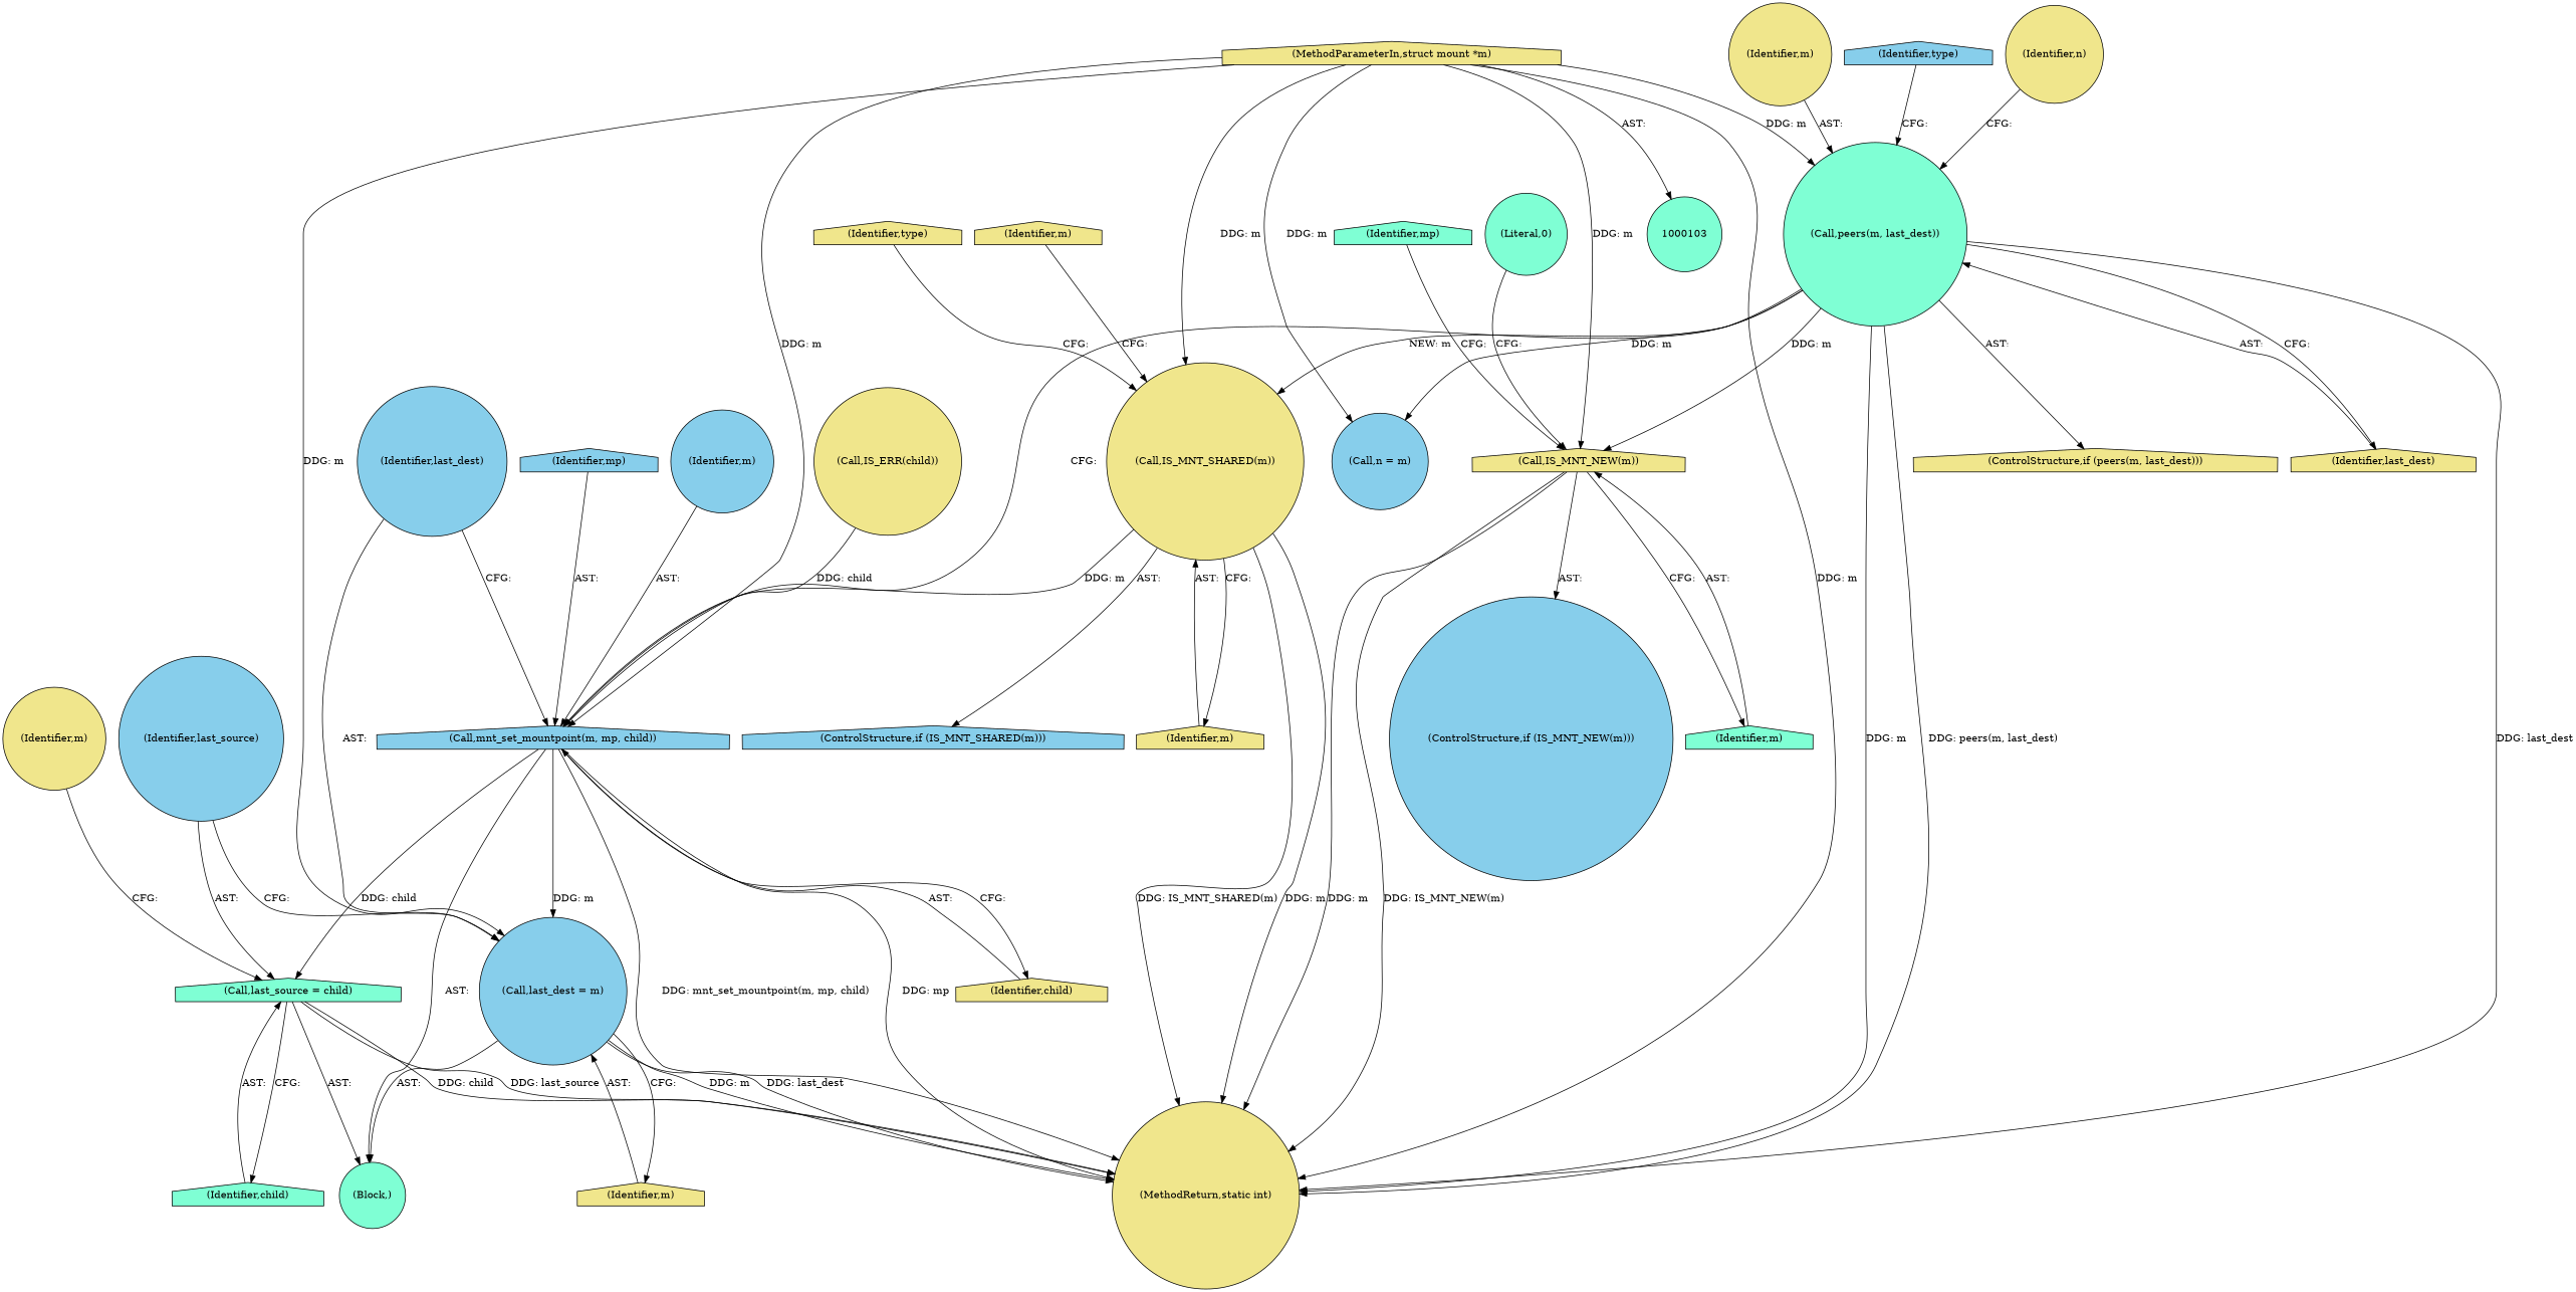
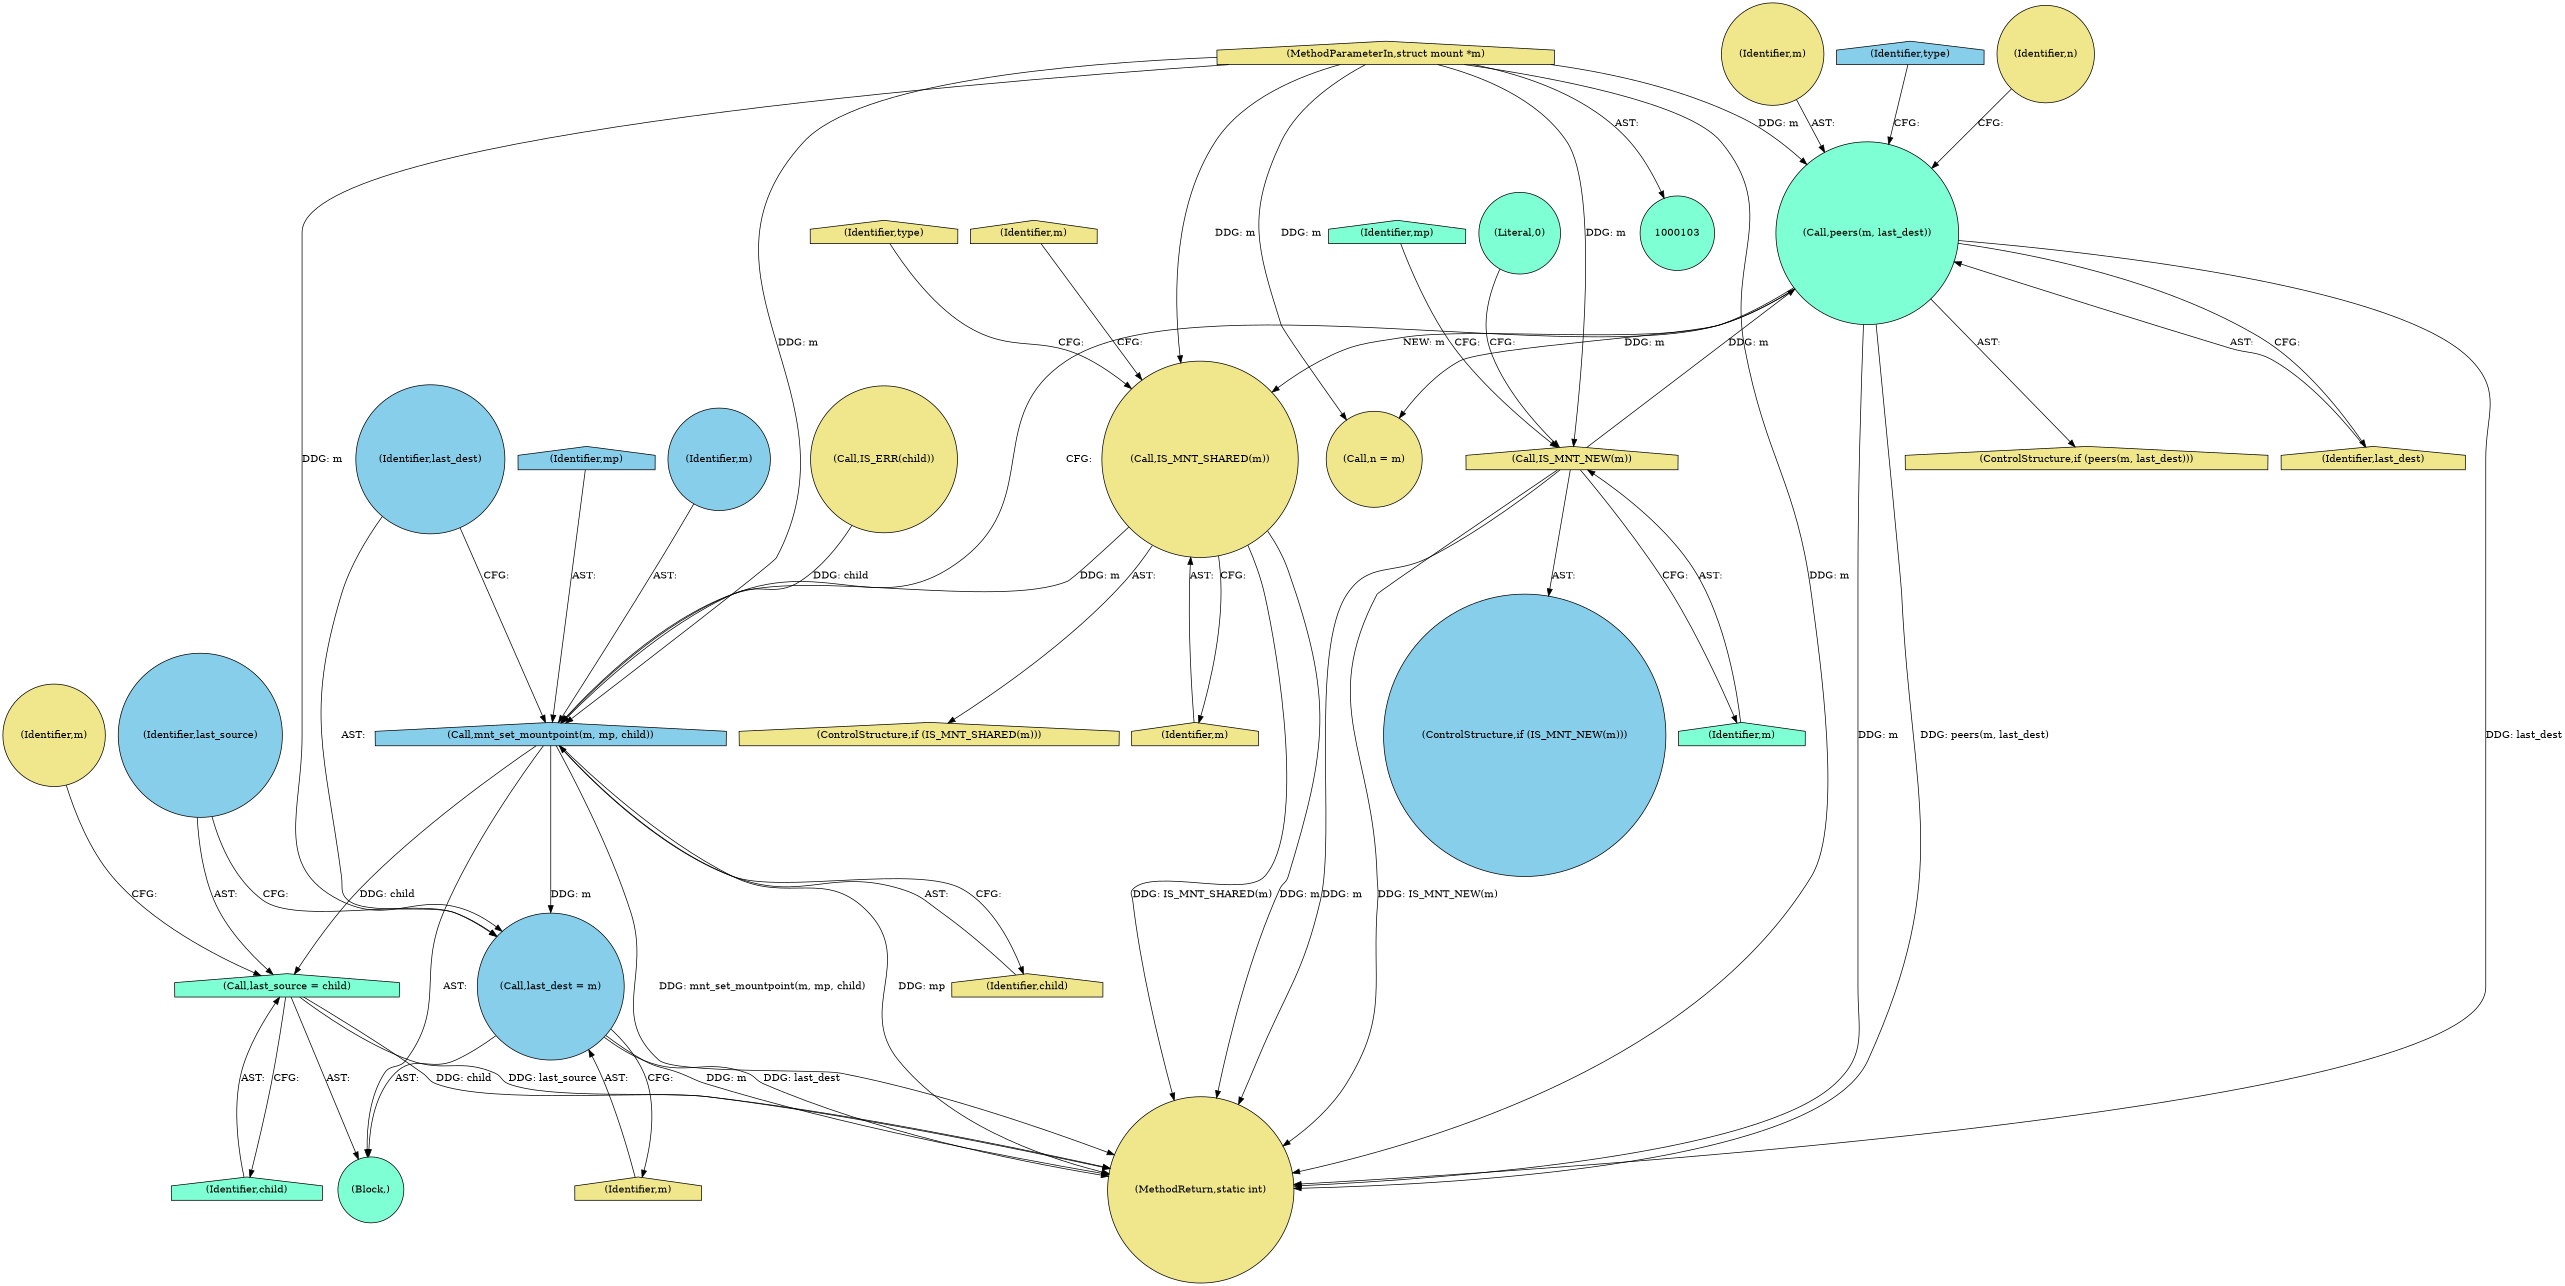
  digraph {
    node [fillcolor=khaki shape=house style=filled]
    n1 [label="(Call,IS_MNT_SHARED(m))" shape=circle]
    n2 [fillcolor=skyblue label="(Call,mnt_set_mountpoint(m, mp, child))"]
-   n3 [fillcolor=skyblue label="(ControlStructure,if (IS_MNT_SHARED(m)))"]
+   n3 [label="(ControlStructure,if (IS_MNT_SHARED(m)))"]
    n4 [label="(Identifier,m)"]
    n5 [label="(MethodReturn,static int)" shape=circle]
    n6 [fillcolor=skyblue label="(Call,last_dest = m)" shape=circle]
    n7 [fillcolor=aquamarine label="(Call,last_source = child)"]
    n8 [label="(Identifier,child)"]
    n9 [fillcolor=aquamarine label="(Block,)" shape=circle]
    n10 [label="(MethodParameterIn,struct mount *m)"]
    n11 [fillcolor=aquamarine label="(Call,peers(m, last_dest))" shape=circle]
    n12 [label="(Call,IS_MNT_NEW(m))"]
-   n13 [fillcolor=skyblue label="(Call,n = m)" shape=circle]
+   n13 [label="(Call,n = m)" shape=circle]
    n14 [fillcolor=aquamarine label=1000103 shape=circle]
    n15 [label="(ControlStructure,if (peers(m, last_dest)))"]
    n16 [label="(Identifier,last_dest)"]
    n17 [fillcolor=aquamarine label="(Identifier,m)"]
    n18 [fillcolor=skyblue label="(ControlStructure,if (IS_MNT_NEW(m)))" shape=circle]
    n19 [label="(Identifier,m)"]
    n20 [fillcolor=aquamarine label="(Identifier,child)"]
    n21 [label="(Identifier,m)" shape=circle]
    n22 [label="(Identifier,type)"]
    n23 [label="(Identifier,m)" shape=circle]
    n24 [fillcolor=skyblue label="(Identifier,type)"]
    n25 [label="(Identifier,n)" shape=circle]
    n26 [label="(Identifier,m)"]
    n27 [label="(Call,IS_ERR(child))" shape=circle]
    n28 [fillcolor=skyblue label="(Identifier,last_source)" shape=circle]
    n29 [fillcolor=skyblue label="(Identifier,last_dest)" shape=circle]
    n30 [fillcolor=aquamarine label="(Identifier,mp)"]
    n31 [fillcolor=aquamarine label="(Literal,0)" shape=circle]
    n32 [fillcolor=skyblue label="(Identifier,mp)"]
    n33 [fillcolor=skyblue label="(Identifier,m)" shape=circle]
    n1 -> n2 [label="DDG: m"]
    n1 -> n3 [label="AST: "]
    n1 -> n4 [label="CFG: "]
    n1 -> n5 [label="DDG: m"]
    n1 -> n5 [label="DDG: IS_MNT_SHARED(m)"]
    n2 -> n5 [label="DDG: mp"]
    n2 -> n5 [label="DDG: mnt_set_mountpoint(m, mp, child)"]
    n2 -> n6 [label="DDG: m"]
    n2 -> n7 [label="DDG: child"]
    n2 -> n8 [label="CFG: "]
    n2 -> n9 [label="AST: "]
    n4 -> n1 [label="AST: "]
    n6 -> n5 [label="DDG: m"]
    n6 -> n5 [label="DDG: last_dest"]
    n6 -> n9 [label="AST: "]
    n6 -> n19 [label="CFG: "]
    n7 -> n5 [label="DDG: last_source"]
    n7 -> n5 [label="DDG: child"]
    n7 -> n9 [label="AST: "]
    n7 -> n20 [label="CFG: "]
    n8 -> n2 [label="AST: "]
    n10 -> n1 [label="DDG: m"]
    n10 -> n2 [label="DDG: m"]
    n10 -> n5 [label="DDG: m"]
    n10 -> n6 [label="DDG: m"]
    n10 -> n11 [label="DDG: m"]
    n10 -> n12 [label="DDG: m"]
    n10 -> n13 [label="DDG: m"]
    n10 -> n14 [label="AST: "]
    n11 -> n1 [label="NEW: m"]
    n11 -> n2 [label="CFG: "]
    n11 -> n5 [label="DDG: last_dest"]
    n11 -> n5 [label="DDG: m"]
    n11 -> n5 [label="DDG: peers(m, last_dest)"]
    n11 -> n13 [label="DDG: m"]
    n11 -> n15 [label="AST: "]
    n11 -> n16 [label="CFG: "]
    n12 -> n5 [label="DDG: IS_MNT_NEW(m)"]
    n12 -> n5 [label="DDG: m"]
-   n11 -> n12 [label="DDG: m"]
+   n12 -> n11 [label="DDG: m"]
    n12 -> n17 [label="CFG: "]
    n12 -> n18 [label="AST: "]
    n16 -> n11 [label="AST: "]
    n17 -> n12 [label="AST: "]
    n19 -> n6 [label="AST: "]
    n20 -> n7 [label="AST: "]
    n21 -> n11 [label="AST: "]
    n22 -> n1 [label="CFG: "]
    n23 -> n7 [label="CFG: "]
    n24 -> n11 [label="CFG: "]
    n25 -> n11 [label="CFG: "]
    n26 -> n1 [label="CFG: "]
    n27 -> n2 [label="DDG: child"]
    n28 -> n6 [label="CFG: "]
    n28 -> n7 [label="AST: "]
    n29 -> n2 [label="CFG: "]
    n29 -> n6 [label="AST: "]
    n30 -> n12 [label="CFG: "]
    n31 -> n12 [label="CFG: "]
    n32 -> n2 [label="AST: "]
    n33 -> n2 [label="AST: "]
  }
